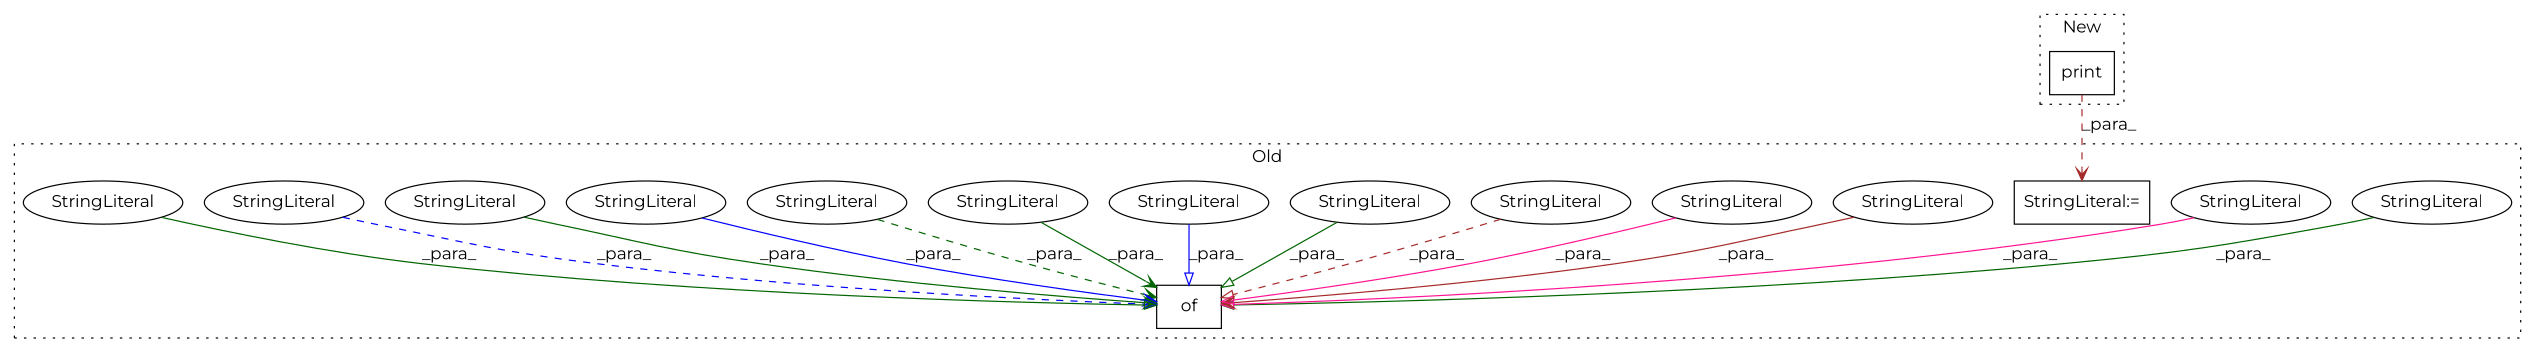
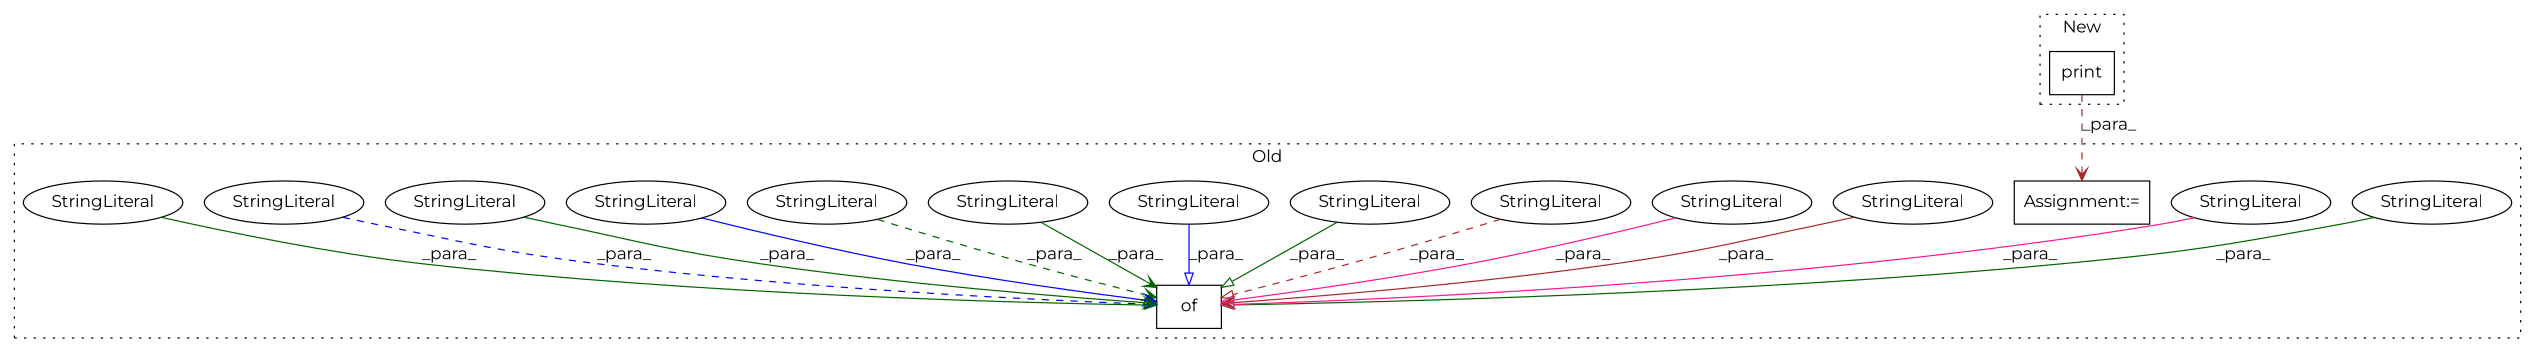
  digraph {
    fontname=Montserrat
    node [a=45 fontname=Montserrat l=3 shape=ellipse]
    edge [arrowhead=onormal color=darkgreen fontname=Montserrat style=solid]
    n1 [a=32 l="3,1" label=of s="168,304" shape=box]
    n2 [label=StringLiteral s=243]
    n3 [l=4 label=StringLiteral s=251]
-   n4 [a=7 l=1 label="StringLiteral:=" s=516 shape=box]
+   n4 [a=7 l=1 label="Assignment:=" s=516 shape=box]
    n5 [label=StringLiteral s=292]
    n6 [label=StringLiteral s=175]
    n7 [label=StringLiteral s=231]
    n8 [label=StringLiteral s=179]
    n9 [l=4 label=StringLiteral s=287]
    n10 [label=StringLiteral s=187]
    n11 [label=StringLiteral s=247]
    n12 [label=StringLiteral s=203]
    n13 [label=StringLiteral s=211]
    n14 [label=StringLiteral s=219]
    n15 [label=StringLiteral s=223]
    n16 [a=32 l="6,1" label=print s="127,150" shape=box]
    subgraph cluster_1 {
      label=Old
      style=dotted
      n1
      n2
      n3
      n4
      n5
      n6
      n7
      n8
      n9
      n10
      n11
      n12
      n13
      n14
      n15
    }
    subgraph cluster_2 {
      label=New
      style=dotted
      n16
    }
    n2 -> n1 [label=_para_]
    n3 -> n1 [color=deeppink label=_para_]
    n5 -> n1 [arrowhead=vee color=brown label=_para_]
    n6 -> n1 [color=deeppink label=_para_]
    n7 -> n1 [color=brown label=_para_ style=dashed]
    n8 -> n1 [label=_para_]
    n9 -> n1 [color=blue label=_para_]
    n10 -> n1 [arrowhead=vee label=_para_]
    n11 -> n1 [arrowhead=vee label=_para_ style=dashed]
    n12 -> n1 [arrowhead=vee color=blue label=_para_]
    n13 -> n1 [arrowhead=vee label=_para_]
    n14 -> n1 [color=blue label=_para_ style=dashed]
    n15 -> n1 [label=_para_]
    n16 -> n4 [arrowhead=vee color=brown label=_para_ style=dashed]
  }
